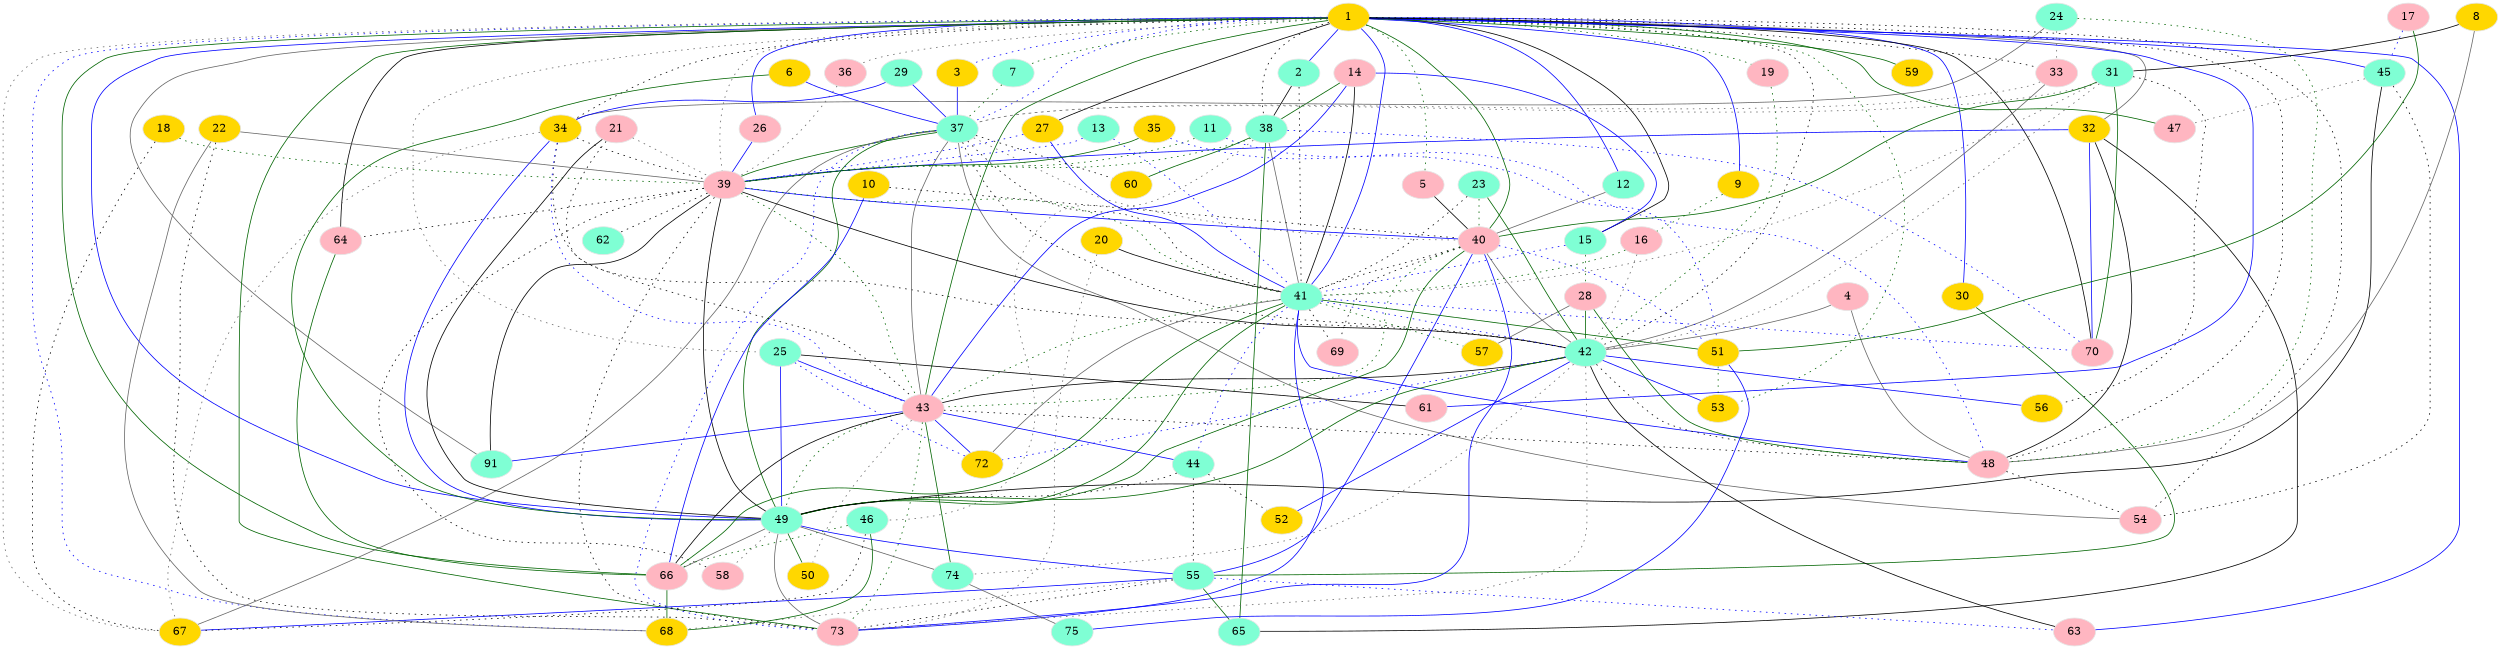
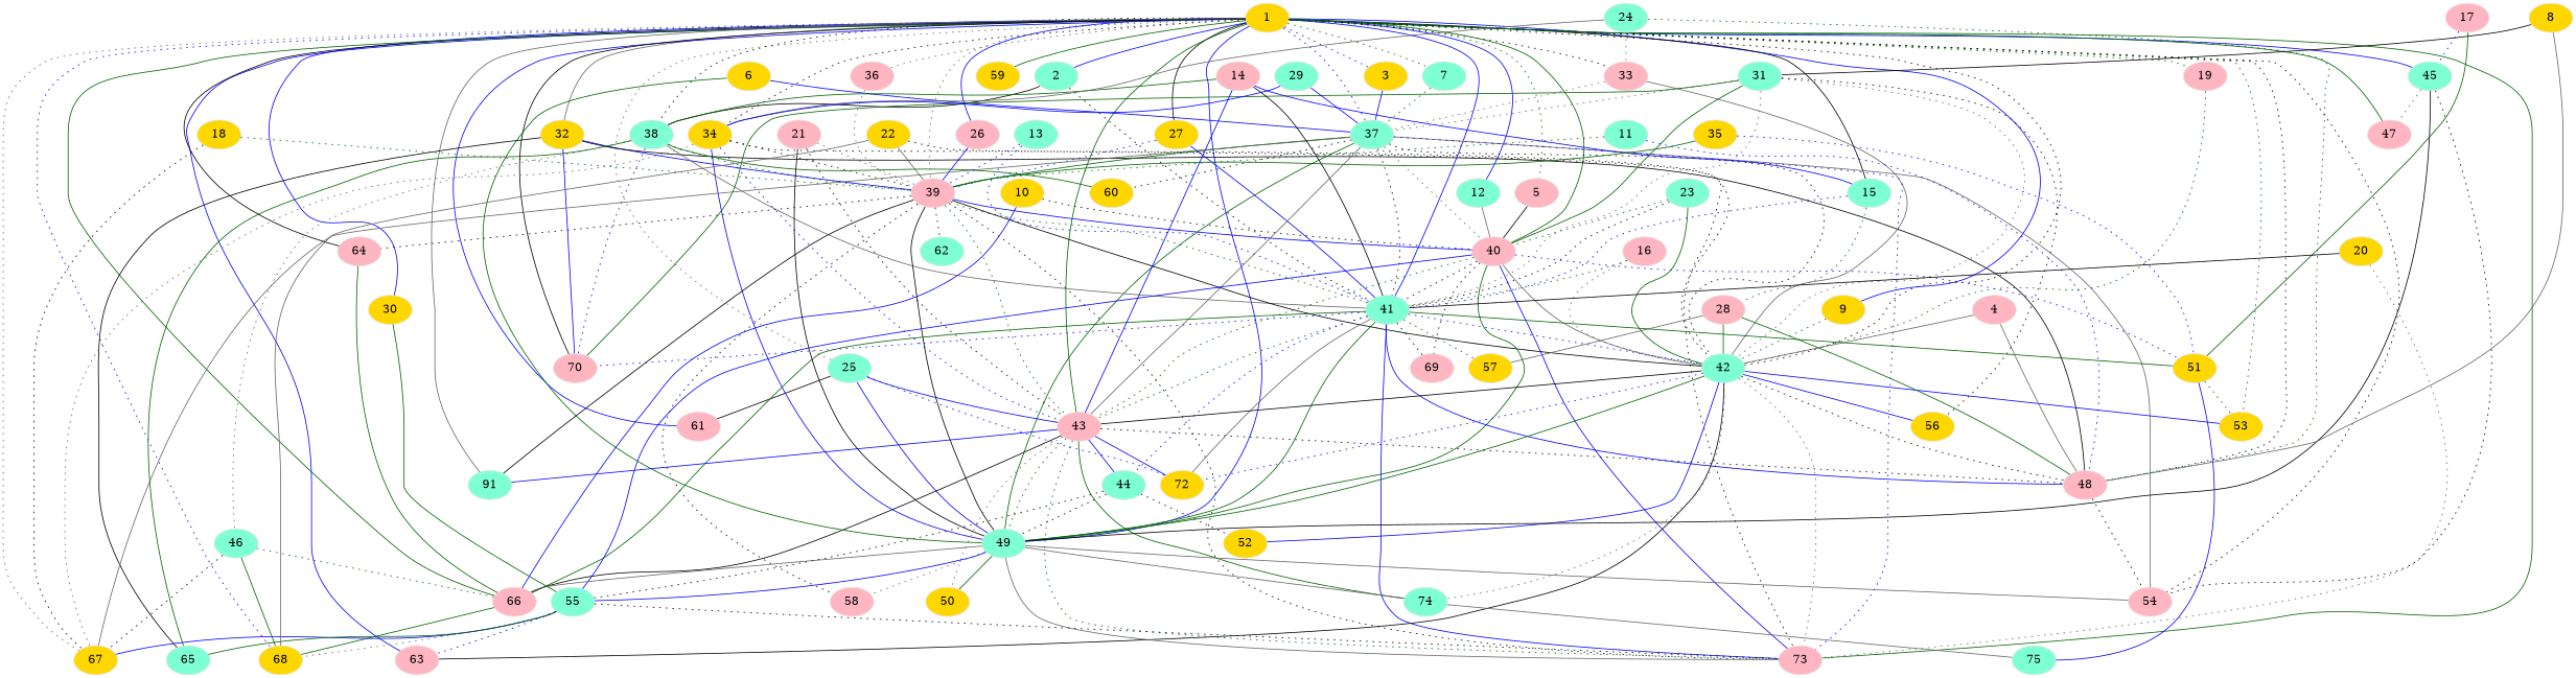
  graph {
    node [color=gray90 fillcolor=aquamarine style=filled]
    edge [color=blue style=solid weight=1.0]
    2
    1 [fillcolor=gold]
    3 [fillcolor=gold]
    5 [fillcolor=lightpink]
    7
    9 [fillcolor=gold]
    12
    15
    19 [fillcolor=lightpink]
    25
    26 [fillcolor=lightpink]
    27 [fillcolor=gold]
    30 [fillcolor=gold]
    32 [fillcolor=gold]
    33 [fillcolor=lightpink]
    34 [fillcolor=gold]
    36 [fillcolor=lightpink]
    37
    38
    39 [fillcolor=lightpink]
    40 [fillcolor=lightpink]
    41
    42
    43 [fillcolor=lightpink]
    45
    47 [fillcolor=lightpink]
    48 [fillcolor=lightpink]
    49
    53 [fillcolor=gold]
    54 [fillcolor=lightpink]
    59 [fillcolor=gold]
    61 [fillcolor=lightpink]
    63 [fillcolor=lightpink]
    64 [fillcolor=lightpink]
    66 [fillcolor=lightpink]
    67 [fillcolor=gold]
    68 [fillcolor=gold]
    70 [fillcolor=lightpink]
    n39 [label=91]
    73 [fillcolor=lightpink]
    28 [fillcolor=lightpink]
    72 [fillcolor=gold]
    55
    65
    60 [fillcolor=gold]
    46
    58 [fillcolor=lightpink]
    62
    51 [fillcolor=gold]
    69 [fillcolor=lightpink]
    57 [fillcolor=gold]
    44
    56 [fillcolor=gold]
    52 [fillcolor=gold]
    74
    50 [fillcolor=gold]
    4 [fillcolor=lightpink]
    6 [fillcolor=gold]
    8 [fillcolor=gold]
    31
    10 [fillcolor=gold]
    11
    13
    14 [fillcolor=lightpink]
    16 [fillcolor=lightpink]
    17 [fillcolor=lightpink]
    75
    18 [fillcolor=gold]
    20 [fillcolor=gold]
    21 [fillcolor=lightpink]
    22 [fillcolor=gold]
    23
    24
    29
    35 [fillcolor=gold]
    2 -- 38 [color=black]
    2 -- 41 [color=black style=dotted]
    1 -- 2
    1 -- 3 [style=dotted]
    1 -- 5 [color=darkgreen style=dotted]
    1 -- 7 [color=darkgreen style=dotted]
    1 -- 9
    1 -- 12
    1 -- 15 [color=black]
    1 -- 19 [color=darkgreen style=dotted weight=2.0]
    1 -- 25 [color=gray40 style=dotted]
    1 -- 26
    1 -- 27 [color=black]
    1 -- 30
    1 -- 32 [color=gray40]
    1 -- 33 [color=black style=dotted]
    1 -- 34 [color=black style=dotted]
    1 -- 36 [color=gray40 style=dotted]
    1 -- 37 [style=dotted weight=2.0]
    1 -- 38 [color=black style=dotted]
    1 -- 39 [color=gray40 style=dotted weight=4.0]
    1 -- 40 [color=darkgreen weight=3.0]
    1 -- 41 [weight=3.0]
    1 -- 42 [color=black style=dotted weight=3.0]
    1 -- 43 [color=darkgreen weight=3.0]
    1 -- 45 [weight=2.0]
    1 -- 47 [color=darkgreen]
    1 -- 48 [color=black style=dotted weight=2.0]
    1 -- 49 [weight=3.0]
    1 -- 53 [color=darkgreen style=dotted]
    1 -- 54 [color=black style=dotted]
    1 -- 59 [color=darkgreen]
    1 -- 61
    1 -- 63 [weight=2.0]
    1 -- 64 [color=black]
    1 -- 66 [color=darkgreen]
    1 -- 67 [color=gray40 style=dotted]
    1 -- 68 [style=dotted]
    1 -- 70 [color=black]
    1 -- n39 [color=gray40 weight=2.0]
    1 -- 73 [color=darkgreen weight=3.0]
    3 -- 37
    5 -- 40 [color=black]
    7 -- 37 [color=darkgreen style=dotted]
-   9 -- 16 [color=darkgreen style=dotted]
+   9 -- 42 [color=darkgreen style=dotted]
    12 -- 40 [color=gray40]
    15 -- 41 [style=dotted]
    15 -- 28 [color=darkgreen style=dotted]
    19 -- 42 [color=darkgreen style=dotted]
    25 -- 43
    25 -- 49
    25 -- 61 [color=black]
    25 -- 72 [style=dotted]
    26 -- 39
    27 -- 39 [style=dotted]
    27 -- 41
    30 -- 55 [color=darkgreen]
    32 -- 39
    32 -- 48 [color=black]
    32 -- 70
    32 -- 65 [color=black]
    33 -- 37 [color=gray40 style=dotted]
    33 -- 42 [color=gray40]
    34 -- 39 [color=black style=dotted]
    34 -- 42 [color=black style=dotted]
    34 -- 43 [style=dotted]
    34 -- 49
    34 -- 67 [color=gray40 style=dotted]
    36 -- 39 [color=gray40 style=dotted]
    37 -- 39 [color=darkgreen]
    37 -- 40 [color=gray40 style=dotted]
    37 -- 41 [color=black style=dotted weight=3.0]
    37 -- 42 [color=black style=dotted]
    37 -- 43 [color=gray40 weight=2.0]
    37 -- 49 [color=darkgreen]
    37 -- 54 [color=gray40]
    37 -- 67 [color=gray40]
    37 -- 73 [style=dotted]
    37 -- 60 [color=black style=dotted]
    38 -- 39 [color=darkgreen style=dotted]
    38 -- 41 [color=gray40]
    38 -- 70 [style=dotted]
    38 -- 65 [color=darkgreen]
    38 -- 60 [color=darkgreen]
    38 -- 46 [color=gray40 style=dotted weight=2.0]
    39 -- 40
    39 -- 41 [color=darkgreen style=dotted weight=3.0]
    39 -- 42 [color=black]
    39 -- 43 [color=darkgreen style=dotted]
    39 -- 49 [color=black]
    39 -- 64 [color=black style=dotted]
    39 -- n39 [color=black]
    39 -- 73 [color=black style=dotted]
    39 -- 58 [color=black style=dotted]
    39 -- 62 [color=black style=dotted]
    40 -- 41 [color=black style=dotted]
    40 -- 42 [color=gray40 weight=2.0]
    40 -- 43 [color=darkgreen style=dotted]
    40 -- 49 [color=darkgreen]
    40 -- 73
    40 -- 55
    40 -- 51 [style=dotted]
    40 -- 69 [color=black style=dotted]
    41 -- 42 [style=dotted weight=2.0]
    41 -- 43 [color=darkgreen style=dotted]
    41 -- 48
    41 -- 49 [color=darkgreen]
    41 -- 66 [color=darkgreen weight=2.0]
    41 -- 70 [style=dotted]
    41 -- 73
    41 -- 72 [color=gray40]
    41 -- 51 [color=darkgreen weight=3.0]
    41 -- 69 [color=black style=dotted]
    41 -- 57 [color=darkgreen style=dotted]
    41 -- 44 [style=dotted]
    42 -- 43 [color=black]
    42 -- 48 [color=black style=dotted]
    42 -- 49 [color=darkgreen]
    42 -- 53
    42 -- 63 [color=black]
    42 -- 73 [color=gray40 style=dotted weight=2.0]
    42 -- 72 [style=dotted weight=2.0]
    42 -- 56
    42 -- 52
    42 -- 74 [color=gray40 style=dotted]
    43 -- 48 [color=black style=dotted]
    43 -- 49 [color=darkgreen style=dotted]
    43 -- 66 [color=black]
    43 -- n39
    43 -- 73 [color=darkgreen style=dotted]
    43 -- 72
    43 -- 44
    43 -- 74 [color=darkgreen weight=2.0]
    43 -- 50 [color=gray40 style=dotted]
    45 -- 47 [color=gray40 style=dotted]
    45 -- 49 [color=black]
    45 -- 54 [color=black style=dotted]
    48 -- 54 [color=black style=dotted]
+   49 -- 54 [color=gray40]
    49 -- 66 [color=gray40]
    49 -- 73 [color=gray40]
    49 -- 55
    49 -- 58 [color=gray40 style=dotted]
    49 -- 74 [color=gray40]
    49 -- 50 [color=darkgreen]
    64 -- 66 [color=darkgreen]
    66 -- 68 [color=darkgreen]
    28 -- 42 [color=darkgreen]
    28 -- 48 [color=darkgreen]
    28 -- 57 [color=gray40]
    55 -- 63 [style=dotted]
    55 -- 67
    55 -- 68 [color=gray40 style=dotted]
    55 -- 73 [color=black style=dotted]
    55 -- 65 [color=darkgreen]
    46 -- 66 [color=darkgreen style=dotted]
    46 -- 67 [color=black style=dotted weight=2.0]
    46 -- 68 [color=darkgreen]
    51 -- 53 [color=darkgreen style=dotted]
    51 -- 75
    44 -- 49 [color=black style=dotted]
    44 -- 55 [color=black style=dotted]
    44 -- 52 [color=black style=dotted]
    74 -- 75 [color=gray40]
    4 -- 42 [color=gray40]
    4 -- 48 [color=gray40]
    6 -- 37
    6 -- 49 [color=darkgreen]
    8 -- 48 [color=gray40]
    8 -- 31 [color=black]
    31 -- 37 [color=gray40 style=dotted]
    31 -- 40 [color=darkgreen]
    31 -- 41 [color=gray40 style=dotted]
    31 -- 42 [color=gray40 style=dotted]
    31 -- 70 [color=darkgreen]
    31 -- 56 [color=black style=dotted]
    10 -- 40 [color=black style=dotted]
    10 -- 66
    11 -- 39 [color=darkgreen style=dotted]
    11 -- 48 [style=dotted]
    13 -- 39 [style=dotted]
    13 -- 41 [style=dotted]
    14 -- 15
    14 -- 38 [color=darkgreen]
    14 -- 41 [color=black]
    14 -- 43
    16 -- 41 [color=darkgreen style=dotted]
    16 -- 42 [color=gray40 style=dotted]
    17 -- 45 [style=dotted]
    17 -- 51 [color=darkgreen]
    18 -- 39 [color=darkgreen style=dotted]
    18 -- 67 [color=black style=dotted]
    20 -- 41 [color=black]
    20 -- 73 [color=gray40 style=dotted]
    21 -- 39 [color=gray40 style=dotted]
    21 -- 43 [color=black style=dotted]
    21 -- 49 [color=black]
    22 -- 39 [color=gray40]
    22 -- 68 [color=gray40]
    22 -- 73 [color=black style=dotted]
    23 -- 40 [color=darkgreen style=dotted]
    23 -- 41 [color=black style=dotted]
    23 -- 42 [color=darkgreen]
    24 -- 33 [color=gray40 style=dotted]
    24 -- 34 [color=gray40]
    24 -- 48 [color=darkgreen style=dotted]
    29 -- 34
    29 -- 37
    35 -- 39 [color=darkgreen]
    35 -- 51 [style=dotted]
  }
